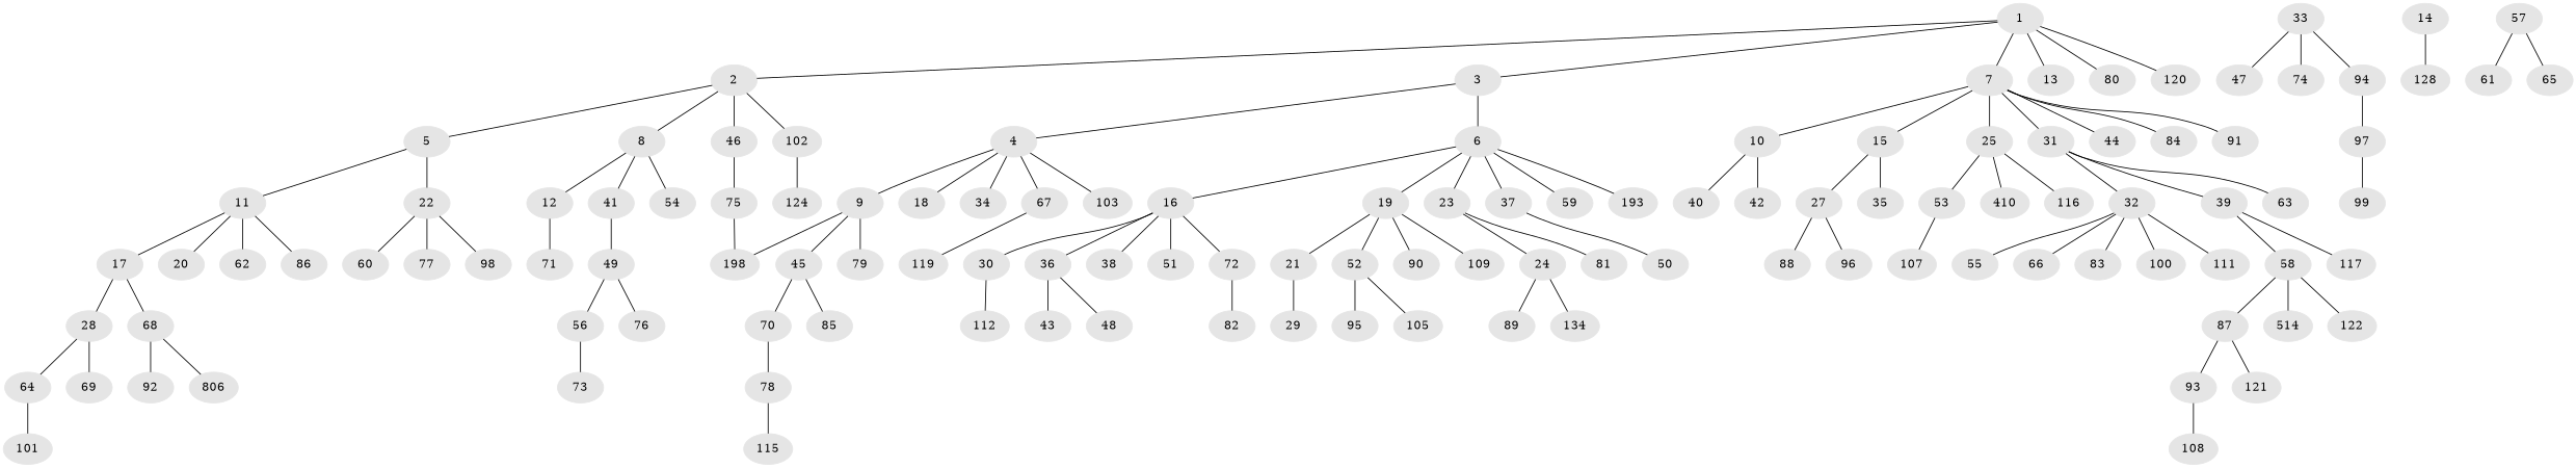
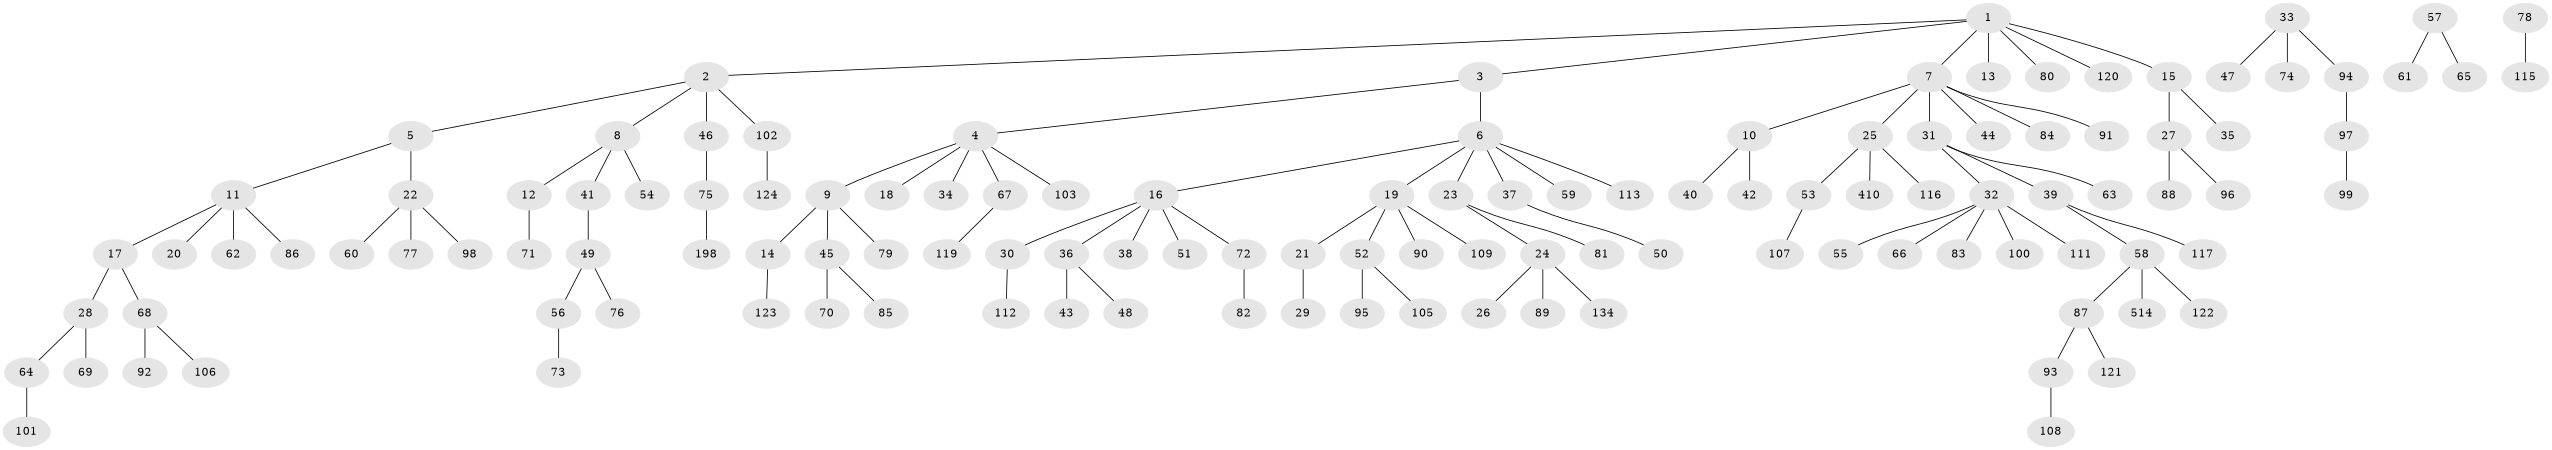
  graph {
    node [color=gray90 style=filled]
    1
    2
    3
    7
    13
    80
    120
    5
    8
    46
    102
    4
    6
    10
    15
    25
    31
    44
    84
    91
    33
    47
    74
    94
    11
    22
    12
    41
    54
    75
    124
    9
    18
    34
    67
    103
    16
    19
    23
    37
    59
-   113 [label=193]
+   113
    14
    45
    79
    119
    17
    20
    62
    86
    60
    77
    98
    30
    36
    38
    51
    72
    21
    52
    90
    109
    24
    81
    50
    40
    42
    27
    35
    53
    n71 [label=410]
    116
    32
    39
    63
    71
    49
-   123 [label=128]
+   123
    70
    85
    28
    68
    88
    96
    57
    61
    65
    112
    43
    48
    82
    64
    69
    92
-   106 [label=806]
+   106
    29
    95
    105
+   26
    89
    n101 [label=134]
    107
    101
    55
    66
    83
    100
    111
    58
    117
    97
    87
    n113 [label=514]
    122
    56
    76
    78
    n118 [label=198]
    73
    93
    121
    115
    108
    99
    1 -- 2
    1 -- 3
    1 -- 7
    1 -- 13
    1 -- 80
    1 -- 120
    2 -- 5
    2 -- 8
    2 -- 46
    2 -- 102
    3 -- 4
    3 -- 6
    7 -- 10
-   7 -- 15
+   1 -- 15
    7 -- 25
    7 -- 31
    7 -- 44
    7 -- 84
    7 -- 91
    5 -- 11
    5 -- 22
    8 -- 12
    8 -- 41
    8 -- 54
    46 -- 75
    102 -- 124
    4 -- 9
    4 -- 18
    4 -- 34
    4 -- 67
    4 -- 103
    6 -- 16
    6 -- 19
    6 -- 23
    6 -- 37
    6 -- 59
    6 -- 113
    10 -- 40
    10 -- 42
    15 -- 27
    15 -- 35
    25 -- 53
    25 -- n71
    25 -- 116
    31 -- 32
    31 -- 39
    31 -- 63
    33 -- 47
    33 -- 74
    33 -- 94
    94 -- 97
    11 -- 17
    11 -- 20
    11 -- 62
    11 -- 86
    22 -- 60
    22 -- 77
    22 -- 98
    12 -- 71
    41 -- 49
    75 -- n118
-   9 -- n118
+   9 -- 14
    9 -- 45
    9 -- 79
    67 -- 119
    16 -- 30
    16 -- 36
    16 -- 38
    16 -- 51
    16 -- 72
    19 -- 21
    19 -- 52
    19 -- 90
    19 -- 109
    23 -- 24
    23 -- 81
    37 -- 50
    14 -- 123
    45 -- 70
    45 -- 85
    17 -- 28
    17 -- 68
    30 -- 112
    36 -- 43
    36 -- 48
    72 -- 82
    21 -- 29
    52 -- 95
    52 -- 105
+   24 -- 26
    24 -- 89
    24 -- n101
    27 -- 88
    27 -- 96
    53 -- 107
    32 -- 55
    32 -- 66
    32 -- 83
    32 -- 100
    32 -- 111
    39 -- 58
    39 -- 117
    49 -- 56
    49 -- 76
-   70 -- 78
    28 -- 64
    28 -- 69
    68 -- 92
    68 -- 106
    57 -- 61
    57 -- 65
    64 -- 101
    58 -- 87
    58 -- n113
    58 -- 122
    97 -- 99
    87 -- 93
    87 -- 121
    56 -- 73
    78 -- 115
    93 -- 108
  }
